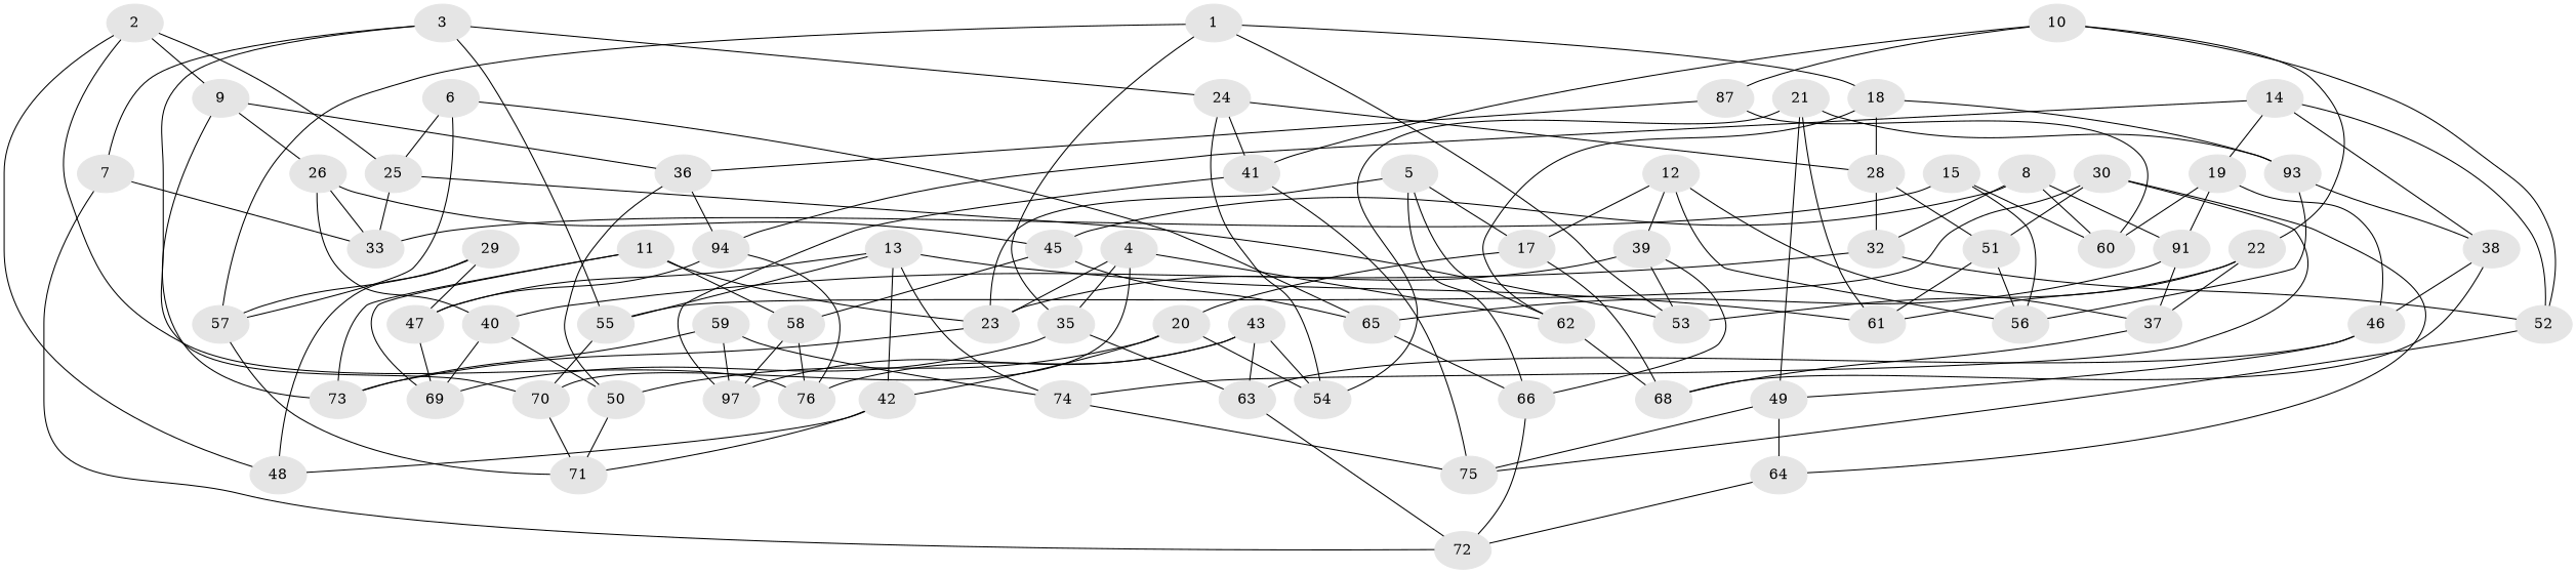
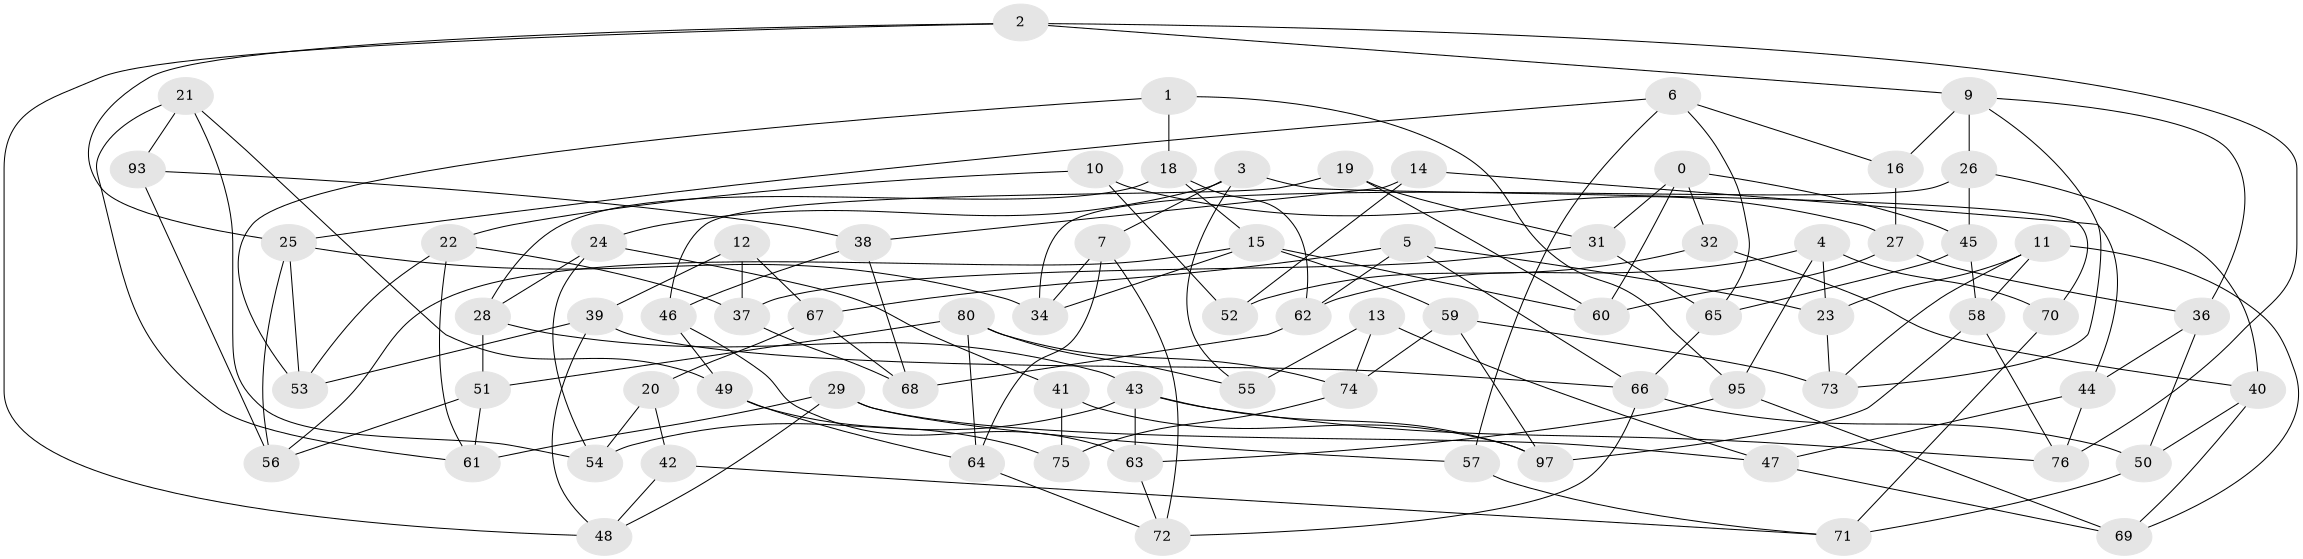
  graph {
    node [color=gray90 style=filled]
    1
    18
-   35
+   35 [label=95]
    53
    57
    62
    28
    n8 [label=93]
    69
    63
    71
    2
    9
    25
    48
    76
+   16
    26
    36
    73
-   34 [label=33]
+   34
    3
    7
    24
    55
    70
    64
    72
    41
    54
    4
    23
    68
    5
-   17
+   17 [label=67]
    66
    20
    6
    65
-   27 [label=87]
-   8
-   31 [label=91]
+   27
+   8 [label=0]
+   31
    32
    45
    60
    37
    52
    40
    58
-   44 [label=94]
+   44
    50
    10
    22
    61
    n55 [label=97]
    75
    11
    12
    39
    56
    13
    42
    47
    74
    14
    19
    38
    46
    15
    59
    51
    49
    21
    29
-   30
+   30 [label=80]
    43
    1 -- 18
    1 -- 35
    1 -- 53
-   1 -- 57
    18 -- 62
    18 -- 28
-   18 -- n8
+   18 -- 15
    35 -- 69
    35 -- 63
    57 -- 71
    62 -- 68
-   28 -- 32
+   28 -- 43
    28 -- 51
    n8 -- 56
    n8 -- 38
    63 -- 72
    2 -- 9
    2 -- 25
    2 -- 48
    2 -- 76
+   9 -- 16
    9 -- 26
    9 -- 36
    9 -- 73
    25 -- 53
    25 -- 34
+   16 -- 27
    26 -- 34
    26 -- 45
    26 -- 40
    36 -- 44
    36 -- 50
    3 -- 7
    3 -- 24
    3 -- 55
    3 -- 70
    7 -- 34
+   7 -- 64
    7 -- 72
    24 -- 28
    24 -- 41
    24 -- 54
-   55 -- 70
    70 -- 71
    64 -- 72
    41 -- n55
    41 -- 75
    4 -- 35
    4 -- 62
    4 -- 70
    4 -- 23
    23 -- 73
    5 -- 62
    5 -- 23
    5 -- 17
    5 -- 66
    17 -- 68
    17 -- 20
    66 -- 72
    20 -- 54
-   20 -- 50
+   66 -- 50
    20 -- 42
    6 -- 57
    6 -- 25
+   6 -- 16
    6 -- 65
    65 -- 66
    27 -- 36
    27 -- 60
    8 -- 31
    8 -- 32
    8 -- 45
    8 -- 60
    31 -- 65
    31 -- 37
    32 -- 52
    32 -- 40
    45 -- 65
    45 -- 58
    37 -- 68
-   52 -- 75
    40 -- 69
    40 -- 50
    58 -- 76
    58 -- n55
    44 -- 76
    44 -- 47
    50 -- 71
-   10 -- 41
    10 -- 27
    10 -- 52
    10 -- 22
    22 -- 53
    22 -- 37
    22 -- 61
    11 -- 69
    11 -- 73
    11 -- 23
    11 -- 58
    12 -- 17
    12 -- 37
    12 -- 39
-   12 -- 56
+   25 -- 56
    39 -- 53
-   39 -- 23
+   39 -- 48
    39 -- 66
    13 -- 55
-   13 -- 42
    13 -- 47
    13 -- 74
    42 -- 71
    42 -- 48
    47 -- 69
    74 -- 75
    14 -- 52
    14 -- 44
-   14 -- 19
    14 -- 38
    19 -- 31
    19 -- 60
    19 -- 46
    38 -- 68
    38 -- 46
    46 -- 63
    46 -- 49
    15 -- 34
    15 -- 60
    15 -- 56
+   15 -- 59
    59 -- 73
    59 -- n55
    59 -- 74
    51 -- 61
    51 -- 56
    49 -- 64
    49 -- 75
    21 -- n8
    21 -- 54
    21 -- 61
    21 -- 49
    29 -- 57
    29 -- 48
-   13 -- 61
+   29 -- 61
    29 -- 47
    30 -- 55
    30 -- 64
    30 -- 74
    30 -- 51
    43 -- 63
    43 -- 76
    43 -- 54
    43 -- n55
  }
